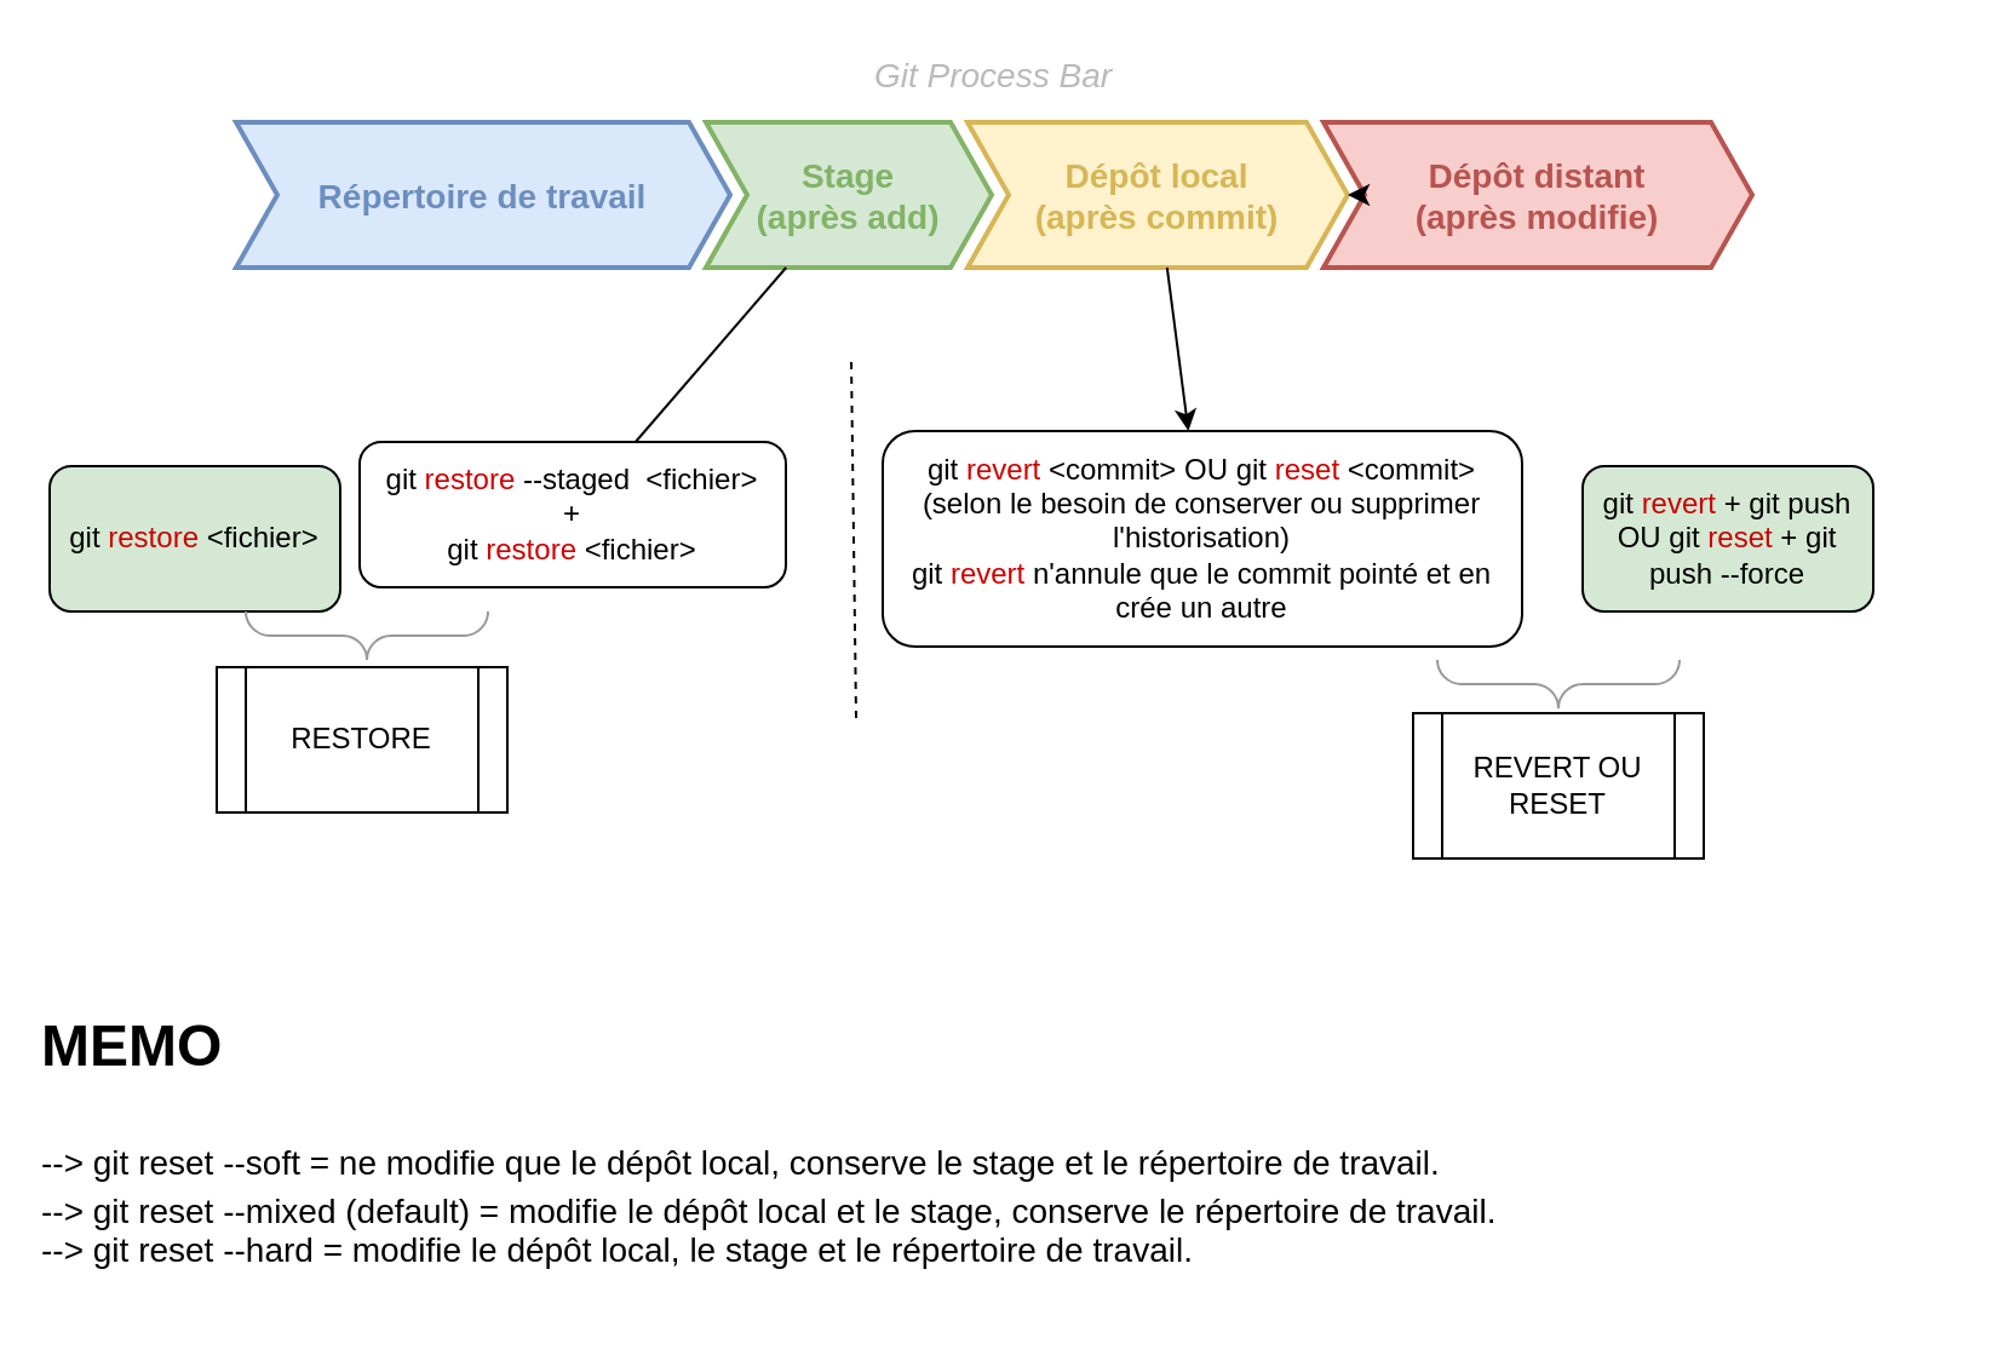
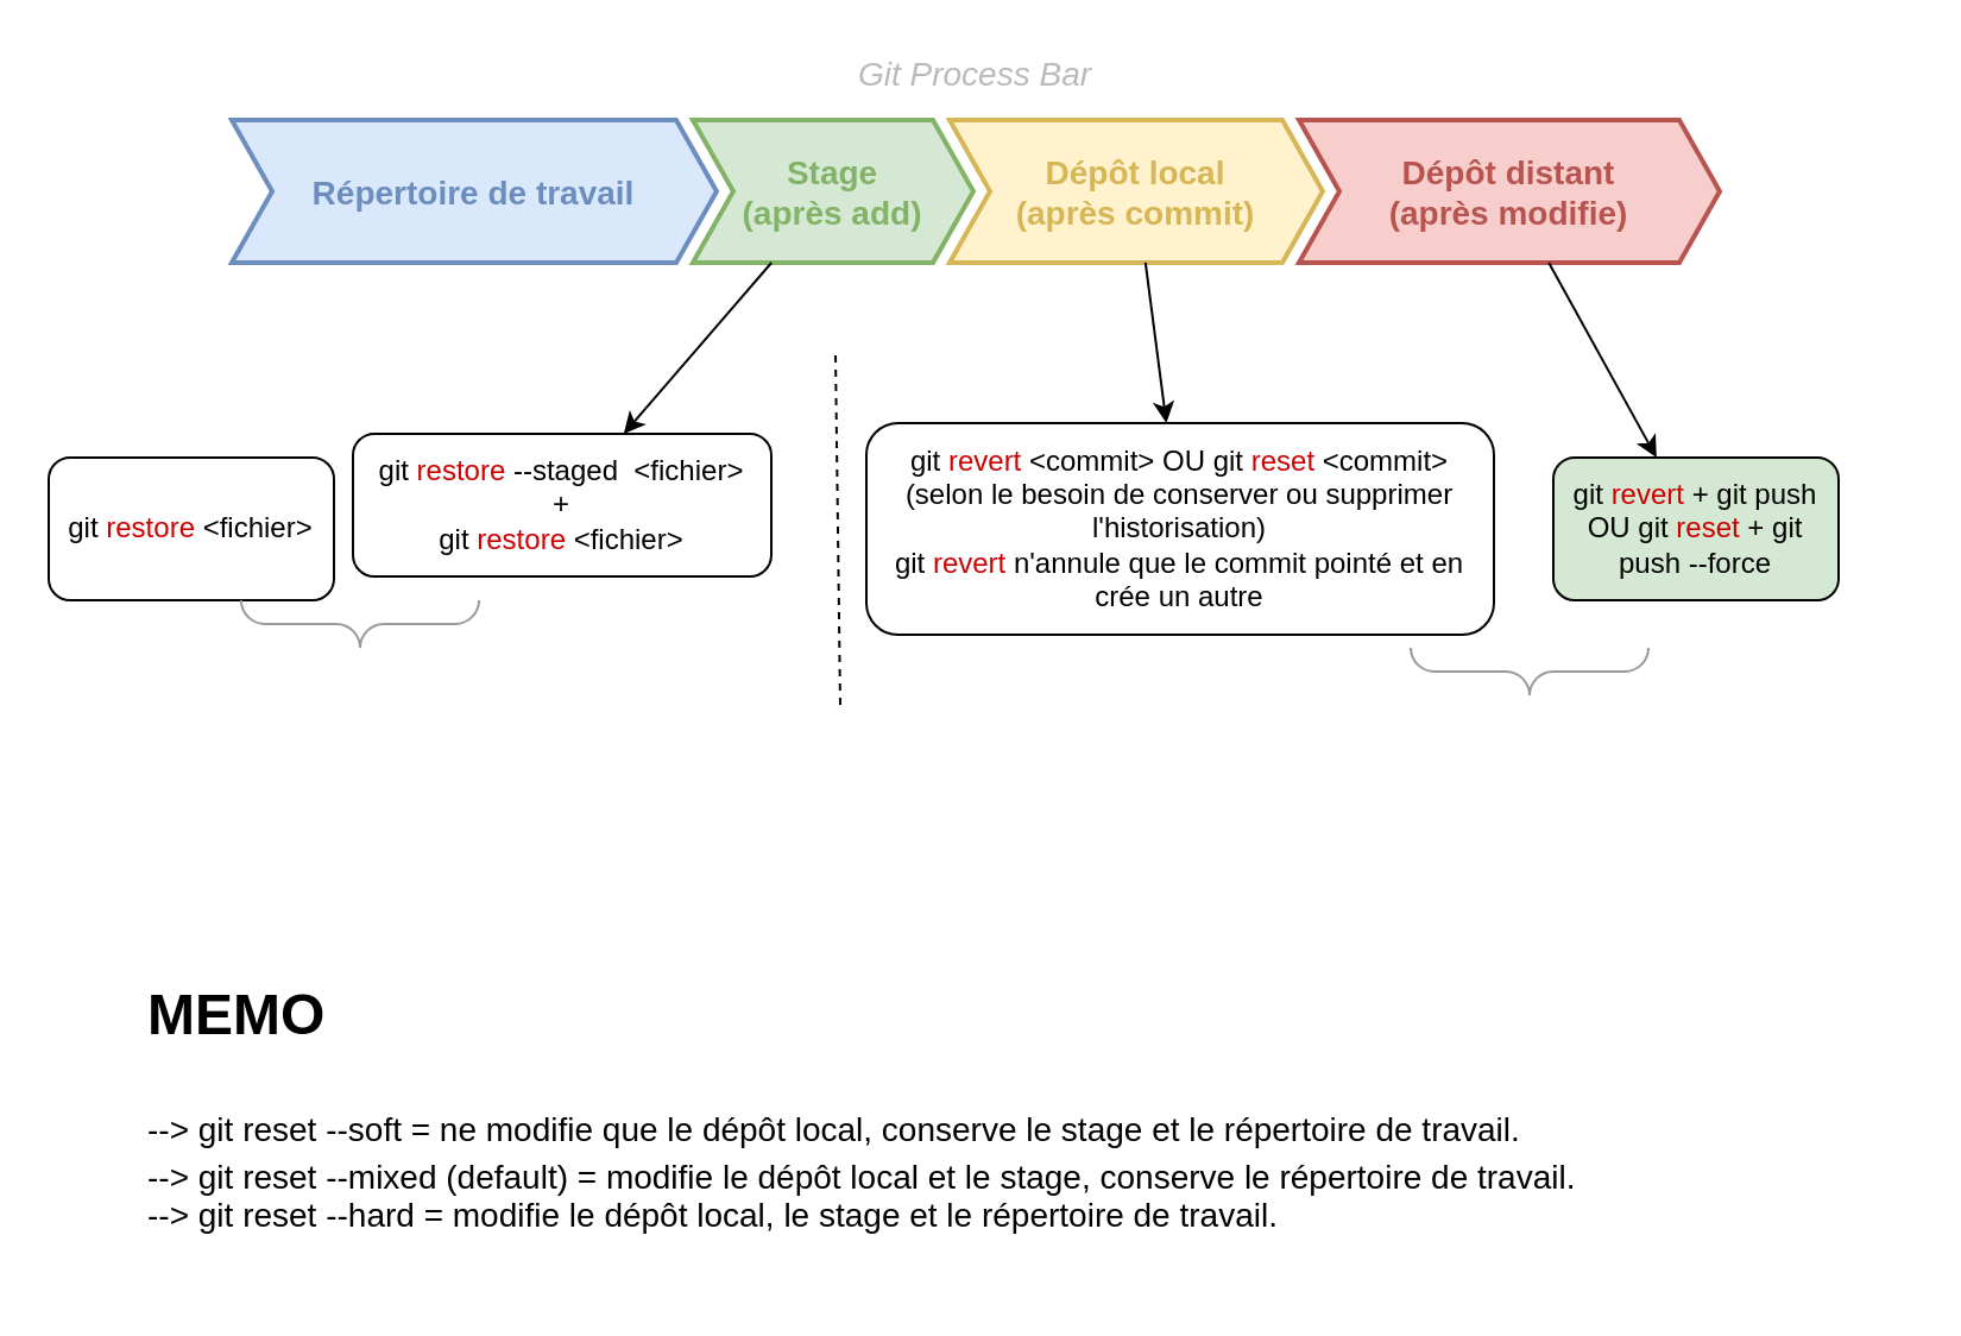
  <mxCell id="0" />
  <mxCell id="1" parent="0" />
  <mxCell id="2" value="Git Process Bar" style="swimlane;fontStyle=2;childLayout=stackLayout;horizontal=1;startSize=20;fillColor=none;horizontalStack=1;resizeParent=1;resizeParentMax=0;resizeLast=0;collapsible=0;marginBottom=0;swimlaneFillColor=none;strokeColor=none;fontFamily=Helvetica;fontSize=14;fontColor=#BABABA;points=[];verticalAlign=middle;stackBorder=10;stackSpacing=-10;resizable=1;" parent="1" vertex="1"><mxGeometry x="87" y="20" width="646" height="100" as="geometry" /></mxCell>
  <mxCell id="3" value="Répertoire de travail" style="shape=step;perimeter=stepPerimeter;strokeColor=#6C8EBF;fontFamily=Helvetica;fontSize=14;fontColor=#6C8EBF;fillColor=#dae8fc;fixedSize=1;size=17;fontStyle=1;strokeWidth=2;spacingTop=0;points=[];" parent="2" vertex="1"><mxGeometry x="10" y="30" width="204" height="60" as="geometry" /></mxCell>
  <mxCell id="4" value="Stage&#10;(après add)" style="shape=step;perimeter=stepPerimeter;strokeColor=#82B366;fontFamily=Helvetica;fontSize=14;fontColor=#82B366;fillColor=#d5e8d4;fixedSize=1;size=17;fontStyle=1;strokeWidth=2;spacingTop=0;points=[];" parent="2" vertex="1"><mxGeometry x="204" y="30" width="118" height="60" as="geometry" /></mxCell>
  <mxCell id="5" value="Dépôt local&#10;(après commit)" style="shape=step;perimeter=stepPerimeter;strokeColor=#D6B656;fontFamily=Helvetica;fontSize=14;fontColor=#D6B656;fillColor=#fff2cc;fixedSize=1;size=17;fontStyle=1;strokeWidth=2;spacingTop=0;points=[];" parent="2" vertex="1"><mxGeometry x="312" y="30" width="157" height="60" as="geometry" /></mxCell>
  <mxCell id="6" value="Dépôt distant&#10;(après modifie)" style="shape=step;perimeter=stepPerimeter;strokeColor=#B85450;fontFamily=Helvetica;fontSize=14;fontColor=#B85450;fillColor=#f8cecc;fixedSize=1;size=17;fontStyle=1;strokeWidth=2;spacingTop=0;points=[];" parent="2" vertex="1"><mxGeometry x="459" y="30" width="177" height="60" as="geometry" /></mxCell>
- <mxCell id="7" value="git &lt;font color=&quot;#cc0000&quot;&gt;restore &lt;/font&gt;&amp;lt;fichier&amp;gt;" style="rounded=1;whiteSpace=wrap;html=1;fillColor=#d5e8d4;" vertex="1" parent="1"><mxGeometry x="20" y="192" width="120" height="60" as="geometry" /></mxCell>
- <mxCell id="8" value="" style="endArrow=none;html=1;rounded=0;" edge="1" parent="1" source="4" target="9"><mxGeometry width="50" height="50" relative="1" as="geometry"><mxPoint x="378" y="320" as="sourcePoint" /><mxPoint x="428" y="270" as="targetPoint" /></mxGeometry></mxCell>
+ <mxCell id="7" value="git &lt;font color=&quot;#cc0000&quot;&gt;restore &lt;/font&gt;&amp;lt;fichier&amp;gt;" style="rounded=1;whiteSpace=wrap;html=1;" vertex="1" parent="1"><mxGeometry x="20" y="192" width="120" height="60" as="geometry" /></mxCell>
+ <mxCell id="8" value="" style="endArrow=classic;html=1;rounded=0;" edge="1" parent="1" source="4" target="9"><mxGeometry width="50" height="50" relative="1" as="geometry"><mxPoint x="378" y="320" as="sourcePoint" /><mxPoint x="428" y="270" as="targetPoint" /></mxGeometry></mxCell>
  <mxCell id="9" value="git &lt;font color=&quot;#cc0000&quot;&gt;restore &lt;/font&gt;--staged&amp;nbsp; &amp;lt;fichier&amp;gt;&lt;div&gt;+&lt;/div&gt;&lt;div&gt;git &lt;font color=&quot;#cc0000&quot;&gt;restore &lt;/font&gt;&amp;lt;fichier&amp;gt;&lt;/div&gt;" style="rounded=1;whiteSpace=wrap;html=1;" vertex="1" parent="1"><mxGeometry x="148" y="182" width="176" height="60" as="geometry" /></mxCell>
  <mxCell id="10" value="git &lt;font color=&quot;#cc0000&quot;&gt;revert &lt;/font&gt;&amp;lt;commit&amp;gt; OU git &lt;font color=&quot;#cc0000&quot;&gt;reset &lt;/font&gt;&amp;lt;commit&amp;gt;&lt;div&gt;(selon le besoin de conserver ou supprimer l'historisation)&lt;/div&gt;&lt;div&gt;git &lt;font color=&quot;#cc0000&quot;&gt;revert &lt;/font&gt;n'annule que le commit pointé et en crée un autre&lt;/div&gt;" style="rounded=1;whiteSpace=wrap;html=1;" vertex="1" parent="1"><mxGeometry x="364" y="177.5" width="264" height="89" as="geometry" /></mxCell>
  <mxCell id="11" value="" style="endArrow=classic;html=1;rounded=0;" edge="1" parent="1" source="5" target="10"><mxGeometry width="50" height="50" relative="1" as="geometry"><mxPoint x="378" y="320" as="sourcePoint" /><mxPoint x="428" y="270" as="targetPoint" /></mxGeometry></mxCell>
  <mxCell id="12" value="git &lt;font color=&quot;#cc0000&quot;&gt;revert &lt;/font&gt;+ git push OU git &lt;font color=&quot;#cc0000&quot;&gt;reset &lt;/font&gt;+ git push --force" style="rounded=1;whiteSpace=wrap;html=1;fillColor=#d5e8d4;" vertex="1" parent="1"><mxGeometry x="653" y="192" width="120" height="60" as="geometry" /></mxCell>
- <mxCell id="13" value="" style="endArrow=classic;html=1;rounded=0;" edge="1" parent="1" source="6" target="5"><mxGeometry width="50" height="50" relative="1" as="geometry"><mxPoint x="449" y="420" as="sourcePoint" /><mxPoint x="499" y="370" as="targetPoint" /></mxGeometry></mxCell>
+ <mxCell id="13" value="" style="endArrow=classic;html=1;rounded=0;" edge="1" parent="1" source="6" target="12"><mxGeometry width="50" height="50" relative="1" as="geometry"><mxPoint x="449" y="420" as="sourcePoint" /><mxPoint x="499" y="370" as="targetPoint" /></mxGeometry></mxCell>
  <mxCell id="14" value="" style="endArrow=none;dashed=1;html=1;rounded=0;" edge="1" parent="1"><mxGeometry width="50" height="50" relative="1" as="geometry"><mxPoint x="353" y="296" as="sourcePoint" /><mxPoint x="351" y="148" as="targetPoint" /></mxGeometry></mxCell>
  <mxCell id="15" value="" style="verticalLabelPosition=bottom;shadow=0;dashed=0;align=center;html=1;verticalAlign=top;strokeWidth=1;shape=mxgraph.mockup.markup.curlyBrace;whiteSpace=wrap;strokeColor=#999999;direction=west;" vertex="1" parent="1"><mxGeometry x="101" y="252" width="100" height="20" as="geometry" /></mxCell>
- <mxCell id="16" value="RESTORE" style="shape=process;whiteSpace=wrap;html=1;backgroundOutline=1;" vertex="1" parent="1"><mxGeometry x="89" y="275" width="120" height="60" as="geometry" /></mxCell>
- <mxCell id="17" value="REVERT OU RESET" style="shape=process;whiteSpace=wrap;html=1;backgroundOutline=1;" vertex="1" parent="1"><mxGeometry x="583" y="294" width="120" height="60" as="geometry" /></mxCell>
  <mxCell id="18" value="" style="verticalLabelPosition=bottom;shadow=0;dashed=0;align=center;html=1;verticalAlign=top;strokeWidth=1;shape=mxgraph.mockup.markup.curlyBrace;whiteSpace=wrap;strokeColor=#999999;direction=west;" vertex="1" parent="1"><mxGeometry x="593" y="272" width="100" height="20" as="geometry" /></mxCell>
- <mxCell id="19" value="&lt;h1 style=&quot;margin-top: 0px;&quot;&gt;&lt;span style=&quot;background-color: initial;&quot;&gt;MEMO&lt;/span&gt;&lt;/h1&gt;&lt;h1 style=&quot;margin-top: 0px;&quot;&gt;&lt;div style=&quot;&quot;&gt;&lt;span style=&quot;font-size: 14px; font-weight: 400; background-color: initial;&quot;&gt;--&amp;gt; git reset --soft = ne modifie que le dépôt local, conserve&amp;nbsp;&lt;/span&gt;&lt;span style=&quot;font-size: 14px; font-weight: 400; background-color: initial;&quot;&gt;le stage et le répertoire de travail.&lt;/span&gt;&lt;/div&gt;&lt;div style=&quot;font-weight: 400; font-size: 14px;&quot;&gt;--&amp;gt; git reset --mixed (default) = modifie le dépôt local et le stage, conserve le répertoire de travail.&lt;/div&gt;&lt;div style=&quot;font-weight: 400; font-size: 14px;&quot;&gt;&lt;span style=&quot;background-color: initial;&quot;&gt;--&amp;gt; git reset --hard =&amp;nbsp;&lt;/span&gt;&lt;span style=&quot;background-color: initial;&quot;&gt;modifie le dépôt local, le stage et le répertoire de travail.&lt;/span&gt;&lt;/div&gt;&lt;/h1&gt;" style="text;html=1;whiteSpace=wrap;overflow=hidden;rounded=0;" vertex="1" parent="1"><mxGeometry x="15" y="411" width="743" height="134" as="geometry" /></mxCell>
+ <mxCell id="19" value="&lt;h1 style=&quot;margin-top: 0px;&quot;&gt;&lt;span style=&quot;background-color: initial;&quot;&gt;MEMO&lt;/span&gt;&lt;/h1&gt;&lt;h1 style=&quot;margin-top: 0px;&quot;&gt;&lt;div style=&quot;&quot;&gt;&lt;span style=&quot;font-size: 14px; font-weight: 400; background-color: initial;&quot;&gt;--&amp;gt; git reset --soft = ne modifie que le dépôt local, conserve&amp;nbsp;&lt;/span&gt;&lt;span style=&quot;font-size: 14px; font-weight: 400; background-color: initial;&quot;&gt;le stage et le répertoire de travail.&lt;/span&gt;&lt;/div&gt;&lt;div style=&quot;font-weight: 400; font-size: 14px;&quot;&gt;--&amp;gt; git reset --mixed (default) = modifie le dépôt local et le stage, conserve le répertoire de travail.&lt;/div&gt;&lt;div style=&quot;font-weight: 400; font-size: 14px;&quot;&gt;&lt;span style=&quot;background-color: initial;&quot;&gt;--&amp;gt; git reset --hard =&amp;nbsp;&lt;/span&gt;&lt;span style=&quot;background-color: initial;&quot;&gt;modifie le dépôt local, le stage et le répertoire de travail.&lt;/span&gt;&lt;/div&gt;&lt;/h1&gt;" style="text;html=1;whiteSpace=wrap;overflow=hidden;rounded=0;" vertex="1" parent="1"><mxGeometry x="60" y="406" width="743" height="134" as="geometry" /></mxCell>
